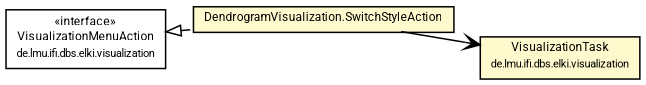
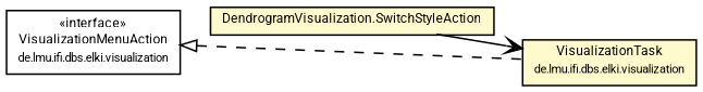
  digraph {
    nodesep=0.15
    rankdir=LR
    ranksep=0.25
    node [fontcolor=black fontname=Roboto fontsize=8 margin=0 shape=plaintext]
    edge [color=black fontname=Roboto fontsize=7 labelfontname=Roboto labelfontsize=7]
    n1 [height=0 label=<<table title="de.lmu.ifi.dbs.elki.visualization.VisualizationMenuAction" border="0" cellborder="1" cellspacing="0" cellpadding="2" href="../../VisualizationMenuAction.html" target="_parent"> 		<tr><td><table border="0" cellspacing="0" cellpadding="1"> 		<tr><td align="center" balign="center"> &#171;interface&#187; </td></tr> 		<tr><td align="center" balign="center"> <font face="Roboto">VisualizationMenuAction</font> </td></tr> 		<tr><td align="center" balign="center"> <font face="Roboto" point-size="7.0">de.lmu.ifi.dbs.elki.visualization</font> </td></tr> 		</table></td></tr> 		</table>> width=0]
    n2 [height=0 label=<<table title="de.lmu.ifi.dbs.elki.visualization.visualizers.visunproj.DendrogramVisualization.SwitchStyleAction" border="0" cellborder="1" cellspacing="0" cellpadding="2" bgcolor="lemonChiffon" href="DendrogramVisualization.SwitchStyleAction.html" target="_parent"> 		<tr><td><table border="0" cellspacing="0" cellpadding="1"> 		<tr><td align="center" balign="center"> <font face="Roboto">DendrogramVisualization.SwitchStyleAction</font> </td></tr> 		</table></td></tr> 		</table>> width=0]
    n3 [height=0 label=<<table title="de.lmu.ifi.dbs.elki.visualization.VisualizationTask" border="0" cellborder="1" cellspacing="0" cellpadding="2" bgcolor="LemonChiffon" href="../../VisualizationTask.html" target="_parent"> 		<tr><td><table border="0" cellspacing="0" cellpadding="1"> 		<tr><td align="center" balign="center"> <font face="Roboto">VisualizationTask</font> </td></tr> 		<tr><td align="center" balign="center"> <font face="Roboto" point-size="7.0">de.lmu.ifi.dbs.elki.visualization</font> </td></tr> 		</table></td></tr> 		</table>> width=0]
-   n1 -> n2 [arrowtail=empty dir=back style=dashed weight=9]
+   n1 -> n3 [arrowtail=empty dir=back style=dashed weight=9]
    n2 -> n3 [arrowhead=open weight=1]
  }
